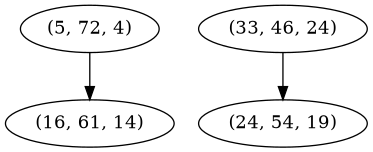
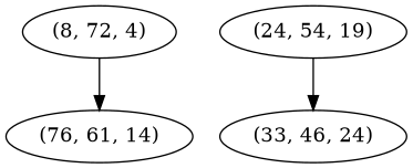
  digraph {
-   "(5, 72, 4)"
-   "(16, 61, 14)"
+   "(5, 72, 4)" [label="(8, 72, 4)"]
+   "(16, 61, 14)" [label="(76, 61, 14)"]
    "(24, 54, 19)"
    "(33, 46, 24)"
    "(5, 72, 4)" -> "(16, 61, 14)"
-   "(33, 46, 24)" -> "(24, 54, 19)"
+   "(24, 54, 19)" -> "(33, 46, 24)"
  }
